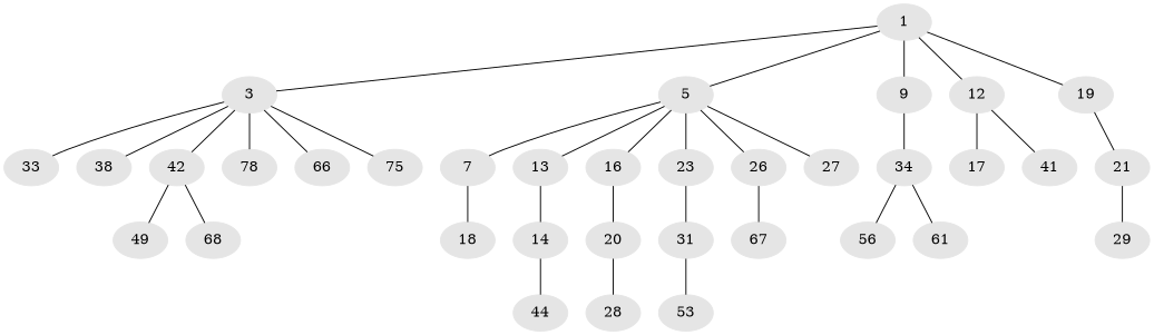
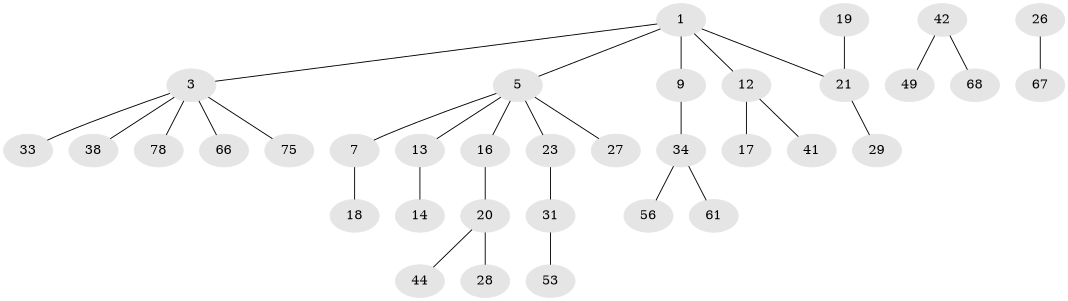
  graph {
    node [color=gray90 style=filled]
    1 [super="+2+36"]
    3 [super="+4+37+22+8+10"]
    5 [super="+15+6+47"]
    9 [super="+11"]
    12
    19
    33
    38
    42
    n10 [label=78]
    66
    n12 [label=75]
    7
    13 [super="+51"]
    16 [super="+40"]
    23 [super="+72"]
    26 [super="+30+32"]
    27
    34
    17 [super="+71"]
    41 [super="+55"]
    21 [super="+25"]
    49 [super="+57"]
    68
    18 [super="+73+54+62"]
    14
    20 [super="+63+45"]
    31
    67
    56
    61
    29
    44
    28
    53 [super="+75+70"]
    1 -- 3
    1 -- 5
    1 -- 9
    1 -- 12
-   1 -- 19
+   1 -- 21
    3 -- 33
    3 -- 38
-   3 -- 42
    3 -- n10
    3 -- 66
    3 -- n12
    5 -- 7
    5 -- 13
    5 -- 16
    5 -- 23
-   5 -- 26
    5 -- 27
    9 -- 34
    12 -- 17
    12 -- 41
    19 -- 21
    42 -- 49
    42 -- 68
    7 -- 18
    13 -- 14
    16 -- 20
    23 -- 31
    26 -- 67
    34 -- 56
    34 -- 61
    21 -- 29
-   14 -- 44
+   20 -- 44
    20 -- 28
    31 -- 53
  }
